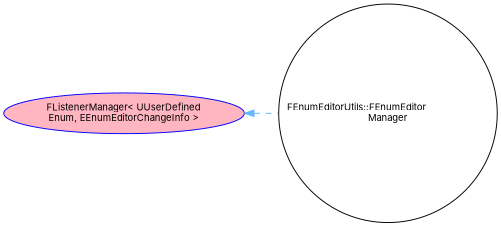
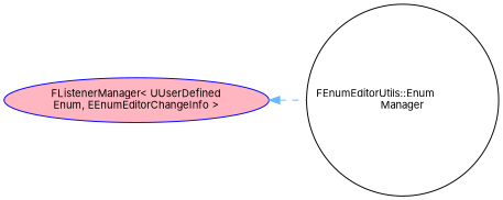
  digraph {
    rankdir=LR
    fontname=Inter
    node [fontname=Inter fontsize=10 style=filled]
    n1 [color=blue fillcolor=lightpink height=0.2 label="FListenerManager\< UUserDefined\lEnum, EEnumEditorChangeInfo \>" shape=ellipse width=0.4]
-   n2 [color=black fillcolor=white height=0.2 label="FEnumEditorUtils::FEnumEditor\lManager" shape=circle width=0.4]
+   n2 [color=black fillcolor=white height=0.2 label="FEnumEditorUtils::Enum\lManager" shape=circle width=0.4]
    n1 -> n2 [color=steelblue1 dir=back fontname=Inter fontsize=10 labelfontname=Helvetica labelfontsize=10 style=dashed]
  }
